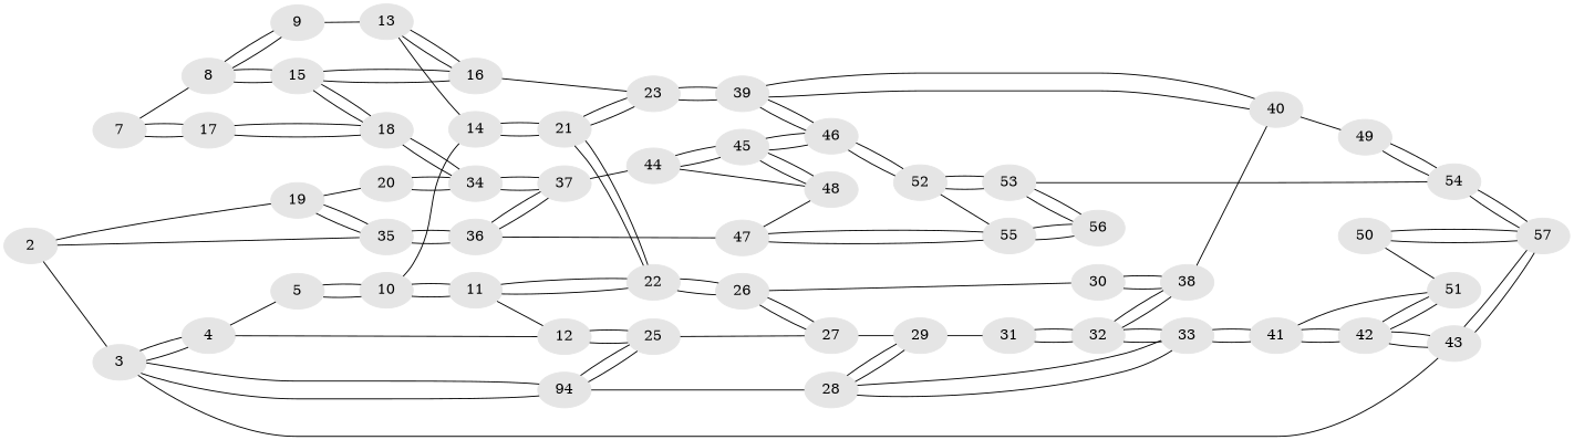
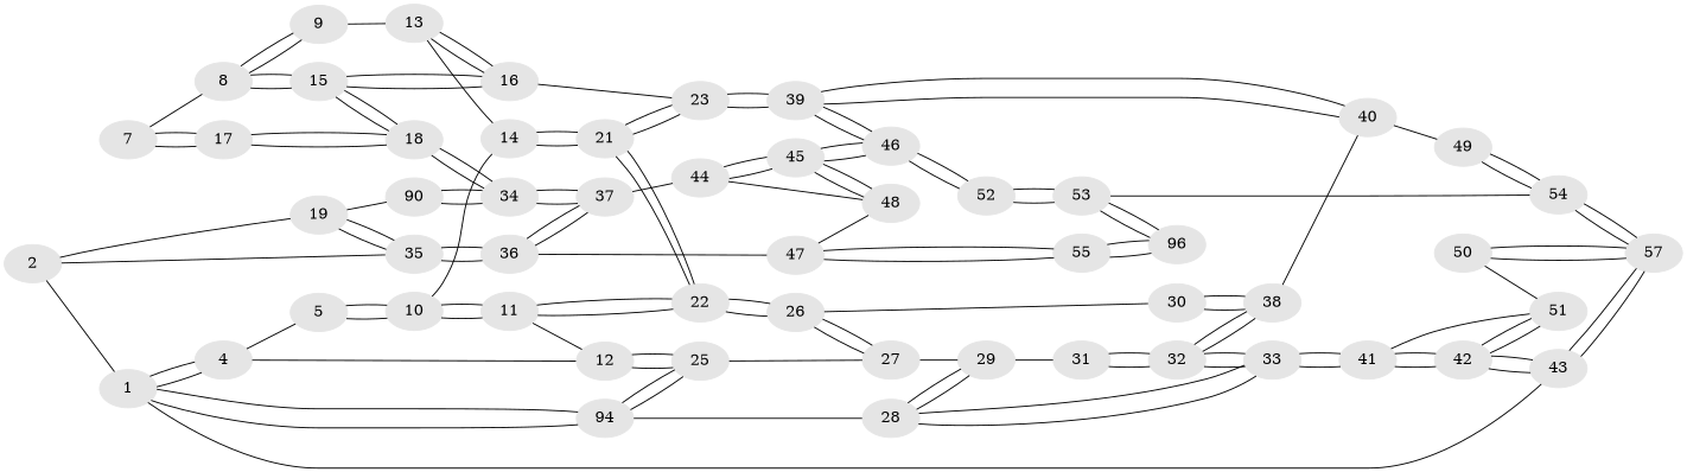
  graph {
    rankdir=LR
    node [color=gray90 style=filled]
    2
-   3
+   3 [label=1]
    19
    35
    7
    8
    17
    4
    n9 [label=94]
    43
-   20
+   20 [label=90]
    36
    5
    12
    25
    28
    57
    10
    11
    14
    9
    13
    15
    18
    16
    22
    21
    26
    27
    23
    34
    39
    37
    30
    40
    46
    29
    33
    38
    31
    41
    32
    42
    51
    44
    47
    48
    55
    45
    49
    52
    54
    53
-   56
+   56 [label=96]
    50
    2 -- 3
    2 -- 19
    2 -- 35
    3 -- 4
    3 -- 4
    3 -- n9
    3 -- n9
    3 -- 43
    19 -- 35
    19 -- 35
    19 -- 20
    35 -- 36
    35 -- 36
    7 -- 8
    7 -- 17
    7 -- 17
    8 -- 9
    8 -- 9
    8 -- 15
    8 -- 15
    17 -- 18
    17 -- 18
    4 -- 5
    4 -- 12
    n9 -- 25
    n9 -- 25
    n9 -- 28
    43 -- 57
    43 -- 57
    20 -- 34
    20 -- 34
    36 -- 37
    36 -- 37
    36 -- 47
    5 -- 10
    5 -- 10
    12 -- 25
    12 -- 25
    25 -- 27
    28 -- 29
    28 -- 29
    28 -- 33
    28 -- 33
    10 -- 11
    10 -- 11
    10 -- 14
    11 -- 12
    11 -- 22
    11 -- 22
    14 -- 21
    14 -- 21
    9 -- 13
    13 -- 14
    13 -- 16
    13 -- 16
    15 -- 18
    15 -- 18
    15 -- 16
    15 -- 16
    18 -- 34
    18 -- 34
    16 -- 23
    22 -- 26
    22 -- 26
    21 -- 22
    21 -- 22
    21 -- 23
    21 -- 23
    26 -- 27
    26 -- 27
    26 -- 30
    27 -- 29
    23 -- 39
    23 -- 39
    34 -- 37
    34 -- 37
    39 -- 40
    39 -- 40
    39 -- 46
    39 -- 46
    37 -- 44
    30 -- 38
    30 -- 38
    40 -- 49
    46 -- 52
    46 -- 52
    29 -- 31
    33 -- 41
    33 -- 41
    38 -- 40
    31 -- 32
    31 -- 32
    41 -- 42
    41 -- 42
    41 -- 51
    32 -- 33
    32 -- 33
    32 -- 38
    32 -- 38
    42 -- 43
    42 -- 43
    42 -- 51
    42 -- 51
    44 -- 48
    44 -- 45
    44 -- 45
    47 -- 48
    47 -- 55
    47 -- 55
    55 -- 56
    55 -- 56
    45 -- 46
    45 -- 46
    45 -- 48
    45 -- 48
    49 -- 54
    49 -- 54
-   52 -- 55
    52 -- 53
    52 -- 53
    54 -- 57
    54 -- 57
    53 -- 54
    53 -- 56
    53 -- 56
    50 -- 57
    50 -- 57
    50 -- 51
  }
